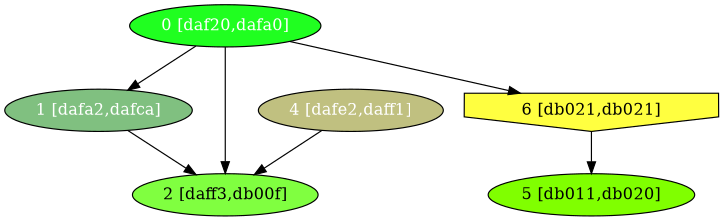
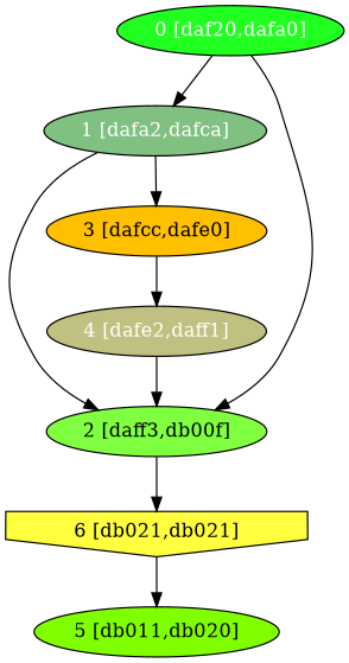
  digraph {
    node [fontcolor="#000000" shape=oval style=filled]
    n1 [fillcolor="#20FF20" fontcolor="#ffffff" label="0 [daf20,dafa0]"]
    n2 [fillcolor="#80C080" fontcolor="#ffffff" label="1 [dafa2,dafca]"]
    n3 [fillcolor="#80FF40" label="2 [daff3,db00f]"]
+   n4 [fillcolor="#FFC000" label="3 [dafcc,dafe0]"]
    n5 [fillcolor="#FFFF40" label="6 [db021,db021]" shape=invhouse]
    n6 [fillcolor="#C0C080" fontcolor="#ffffff" label="4 [dafe2,daff1]"]
    n7 [fillcolor="#80FF00" label="5 [db011,db020]"]
    n1 -> n2
    n1 -> n3
    n2 -> n3
-   n1 -> n5
+   n2 -> n4
+   n3 -> n5
+   n4 -> n6
    n5 -> n7
    n6 -> n3
  }
